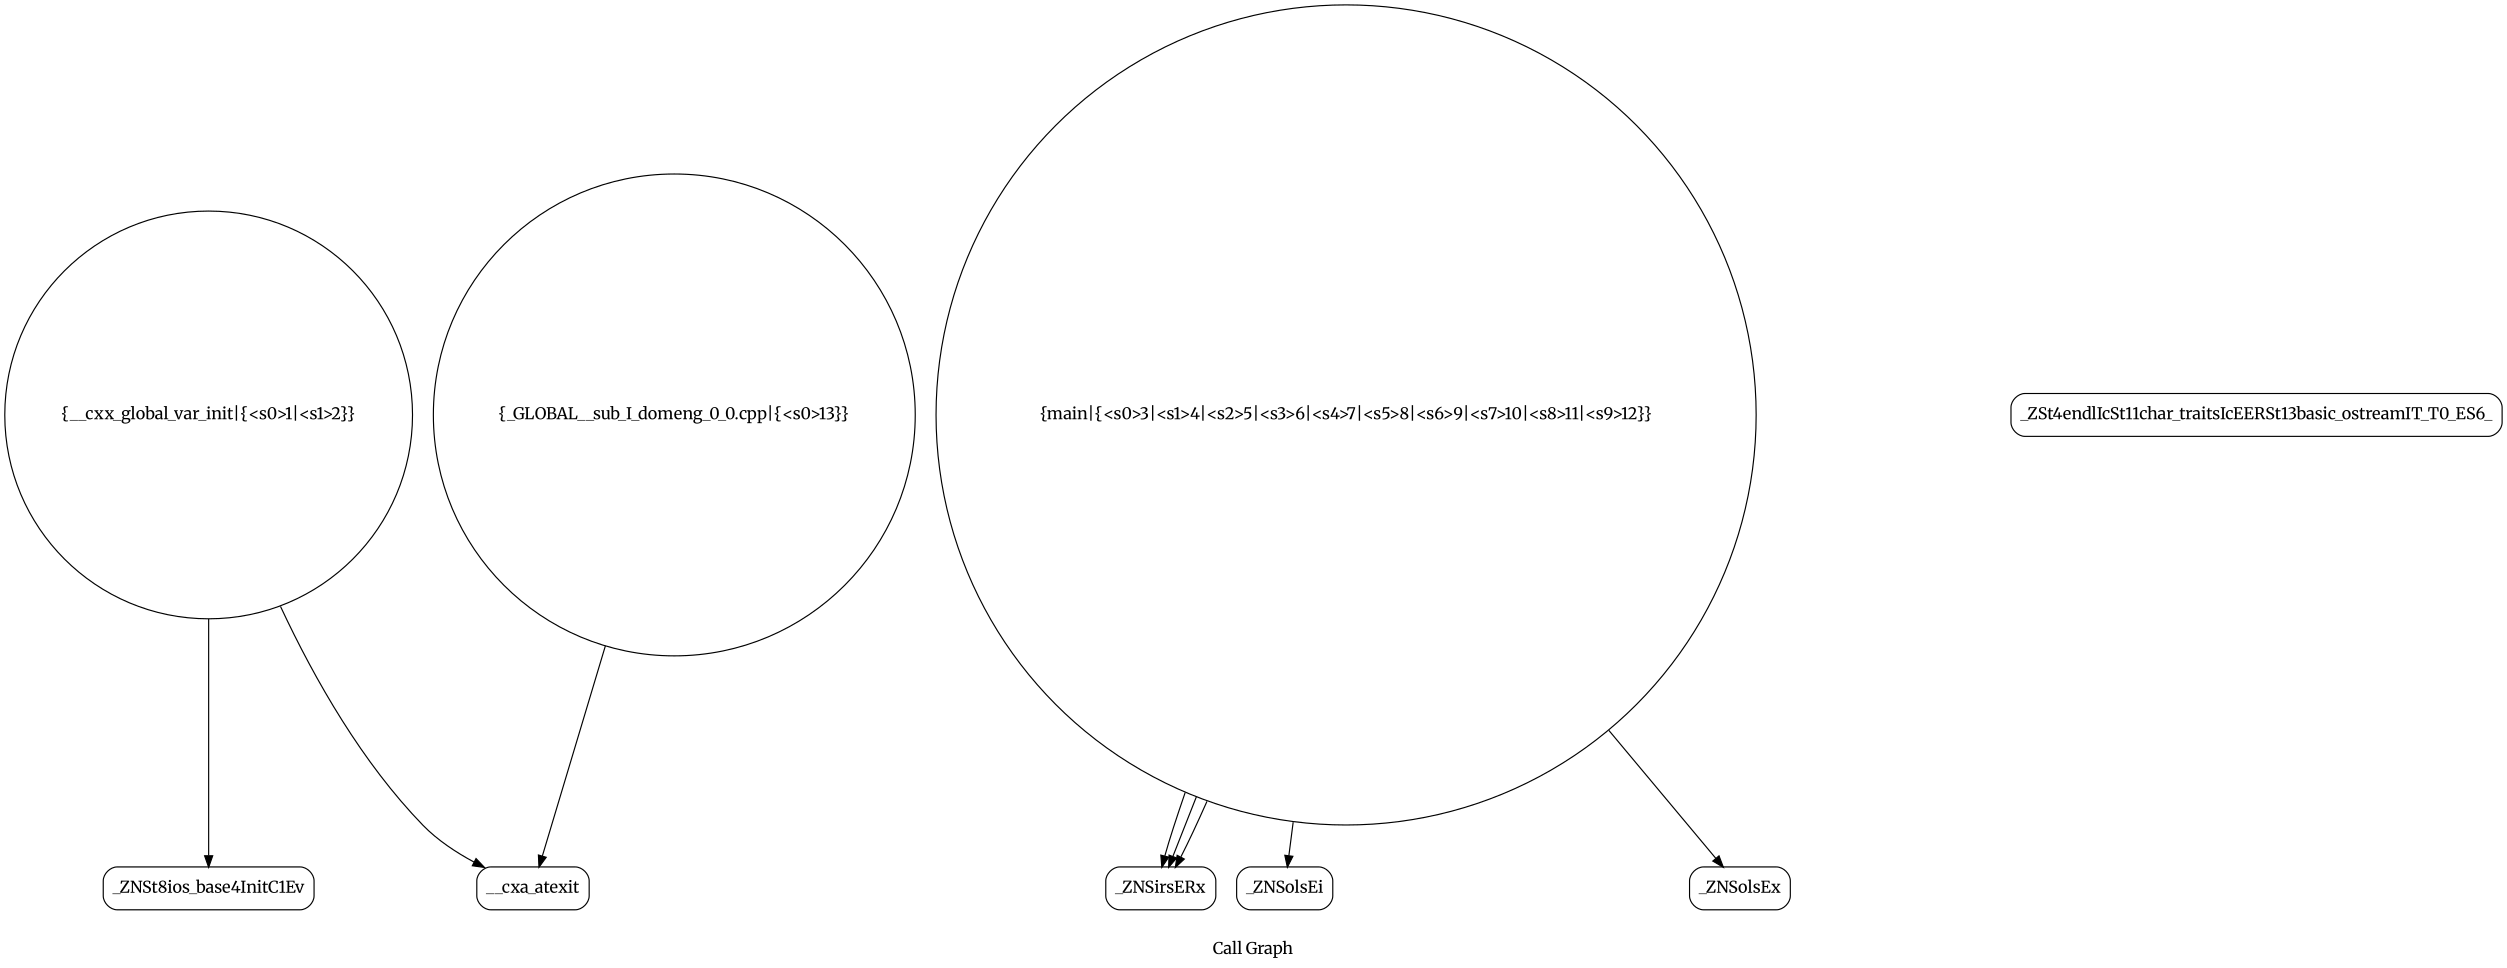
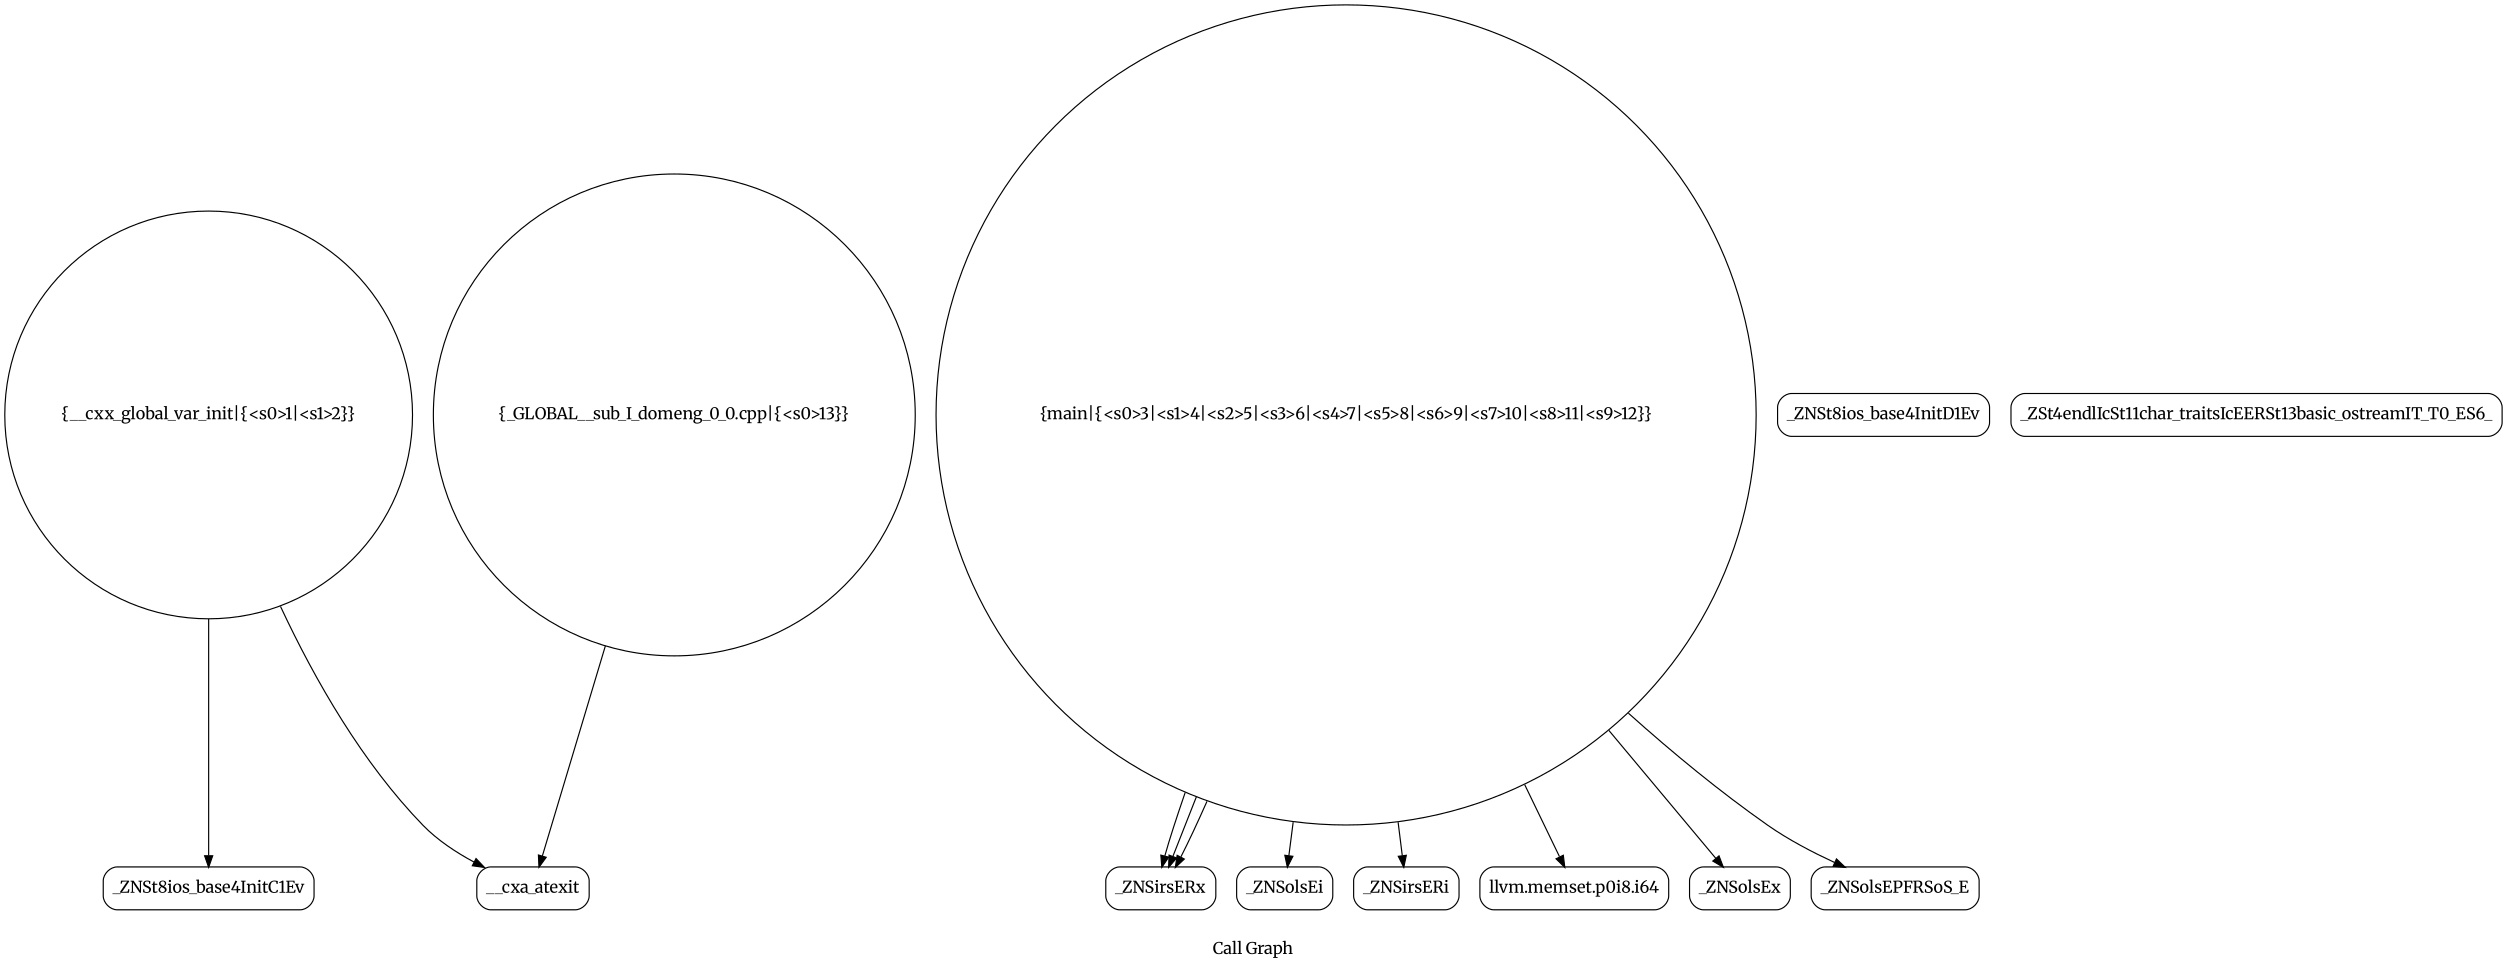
  digraph {
    fontname=Merriweather
    label="Call Graph"
    node [fontname=Merriweather shape=Mrecord]
    edge [color=black fontname=Merriweather tailport=s0]
    n1 [label="{__cxx_global_var_init|{<s0>1|<s1>2}}" shape=circle]
    n2 [label="{_ZNSt8ios_base4InitC1Ev}"]
    n3 [label="{__cxa_atexit}"]
    n4 [label="{_ZNSirsERx}"]
+   n5 [label="{_ZNSt8ios_base4InitD1Ev}"]
    n6 [label="{_ZNSolsEi}"]
    n7 [label="{main|{<s0>3|<s1>4|<s2>5|<s3>6|<s4>7|<s5>8|<s6>9|<s7>10|<s8>11|<s9>12}}" shape=circle]
+   n8 [label="{_ZNSirsERi}"]
+   n9 [label="{llvm.memset.p0i8.i64}"]
    n10 [label="{_ZNSolsEx}"]
+   n11 [label="{_ZNSolsEPFRSoS_E}"]
    n12 [label="{_GLOBAL__sub_I_domeng_0_0.cpp|{<s0>13}}" shape=circle]
    n13 [label="{_ZSt4endlIcSt11char_traitsIcEERSt13basic_ostreamIT_T0_ES6_}"]
    n1 -> n2
    n1 -> n3 [tailport=s1]
    n7 -> n4 [tailport=s2]
    n7 -> n4 [tailport=s3]
    n7 -> n4 [tailport=s4]
    n7 -> n6 [tailport=s6]
+   n7 -> n8
+   n7 -> n9 [tailport=s1]
    n7 -> n10 [tailport=s8]
+   n7 -> n11 [tailport=s9]
    n12 -> n3
  }
